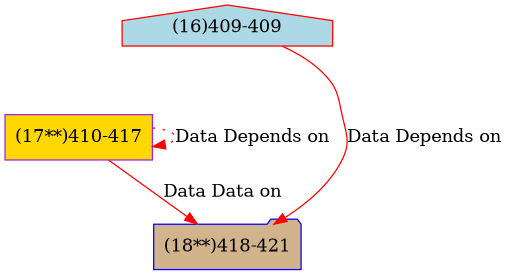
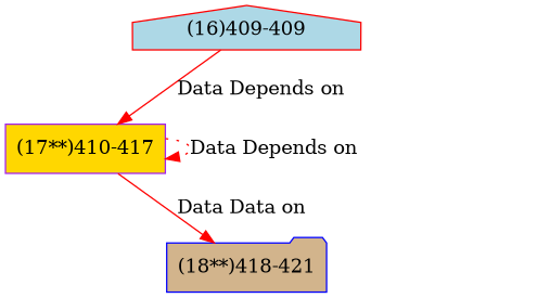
  digraph {
    node [style=filled]
    edge [color=red style=solid]
    n1 [color=purple fillcolor=gold label="(17**)410-417" shape=box]
    n2 [color=blue fillcolor=tan label="(18**)418-421" shape=folder]
    n3 [color=red fillcolor=lightblue label="(16)409-409" shape=house]
    n1 -> n1 [label="Data Depends on" style=dotted]
    n1 -> n2 [label="Data Data on"]
-   n3 -> n2 [label="Data Depends on"]
+   n3 -> n1 [label="Data Depends on"]
  }
